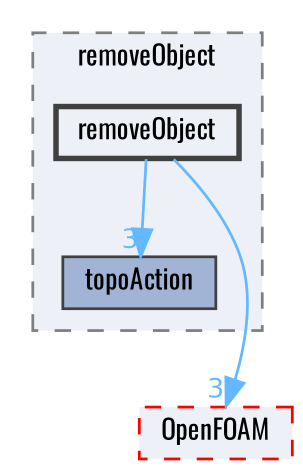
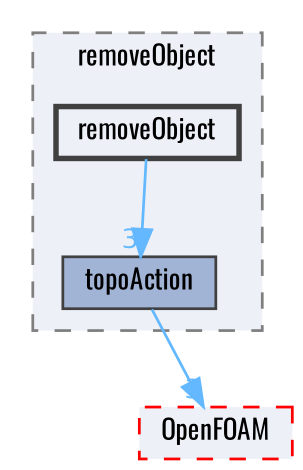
  digraph {
    compound=true
    fontname=Oswald
    node [color=grey25 fillcolor="#edf0f7" fontname=Oswald fontsize=10 shape=box]
    edge [color=steelblue1 fontcolor=steelblue1 fontname=Oswald fontsize=10 headlabel=3 labeldistance=1.5 labelfontname=Helvetica labelfontsize=10]
    n1 [fillcolor="#a2b4d6" height=0.2 label=topoAction style=filled width=0.4]
    n2 [height=0.2 label=removeObject style="filled,bold" width=0.4]
    n3 [color=red height=0.2 label=OpenFOAM style="filled,dashed" width=0.4]
    subgraph cluster_1 {
      bgcolor="#edf0f7"
      fontsize=10
      label=removeObject
      pencolor=grey50
      style="filled,dashed"
      n1
      n2
    }
    n2 -> n1
-   n2 -> n3
+   n1 -> n3
  }
